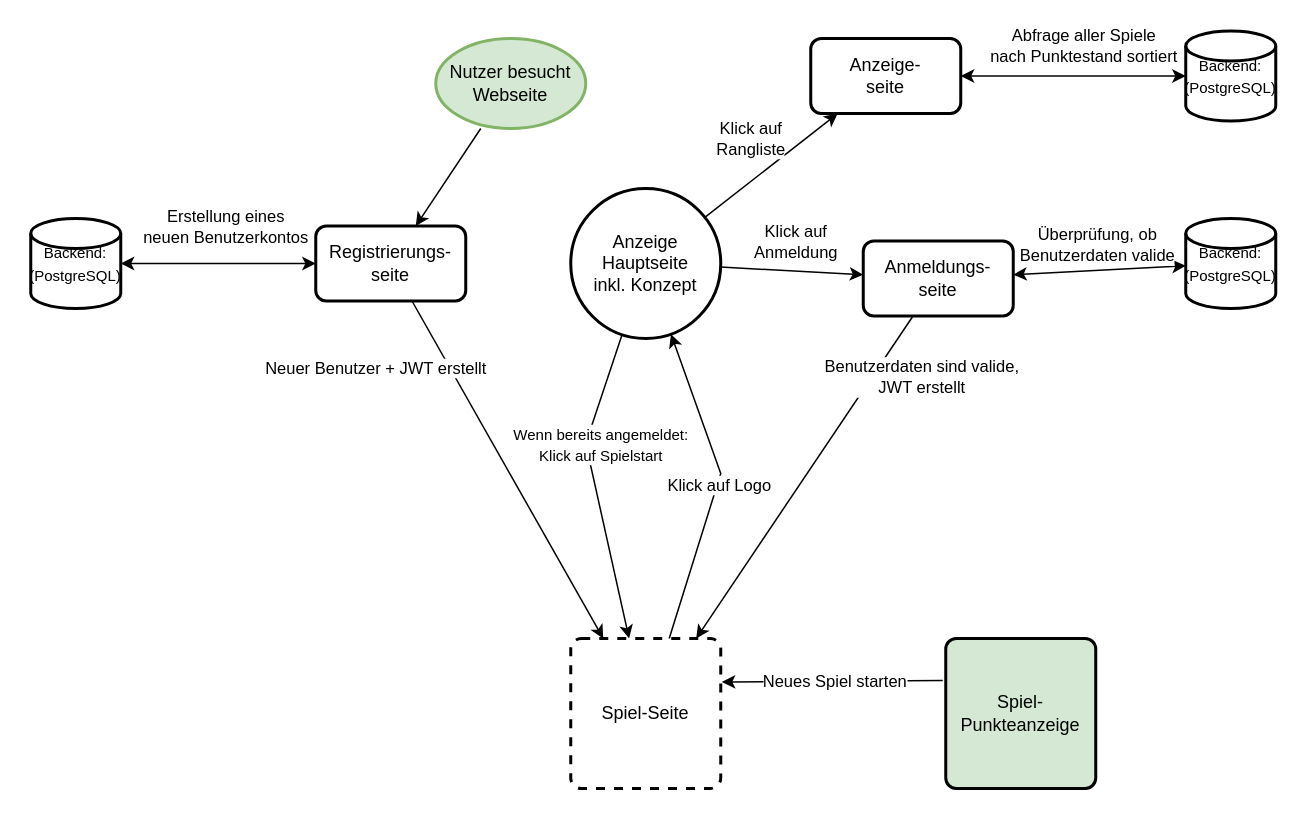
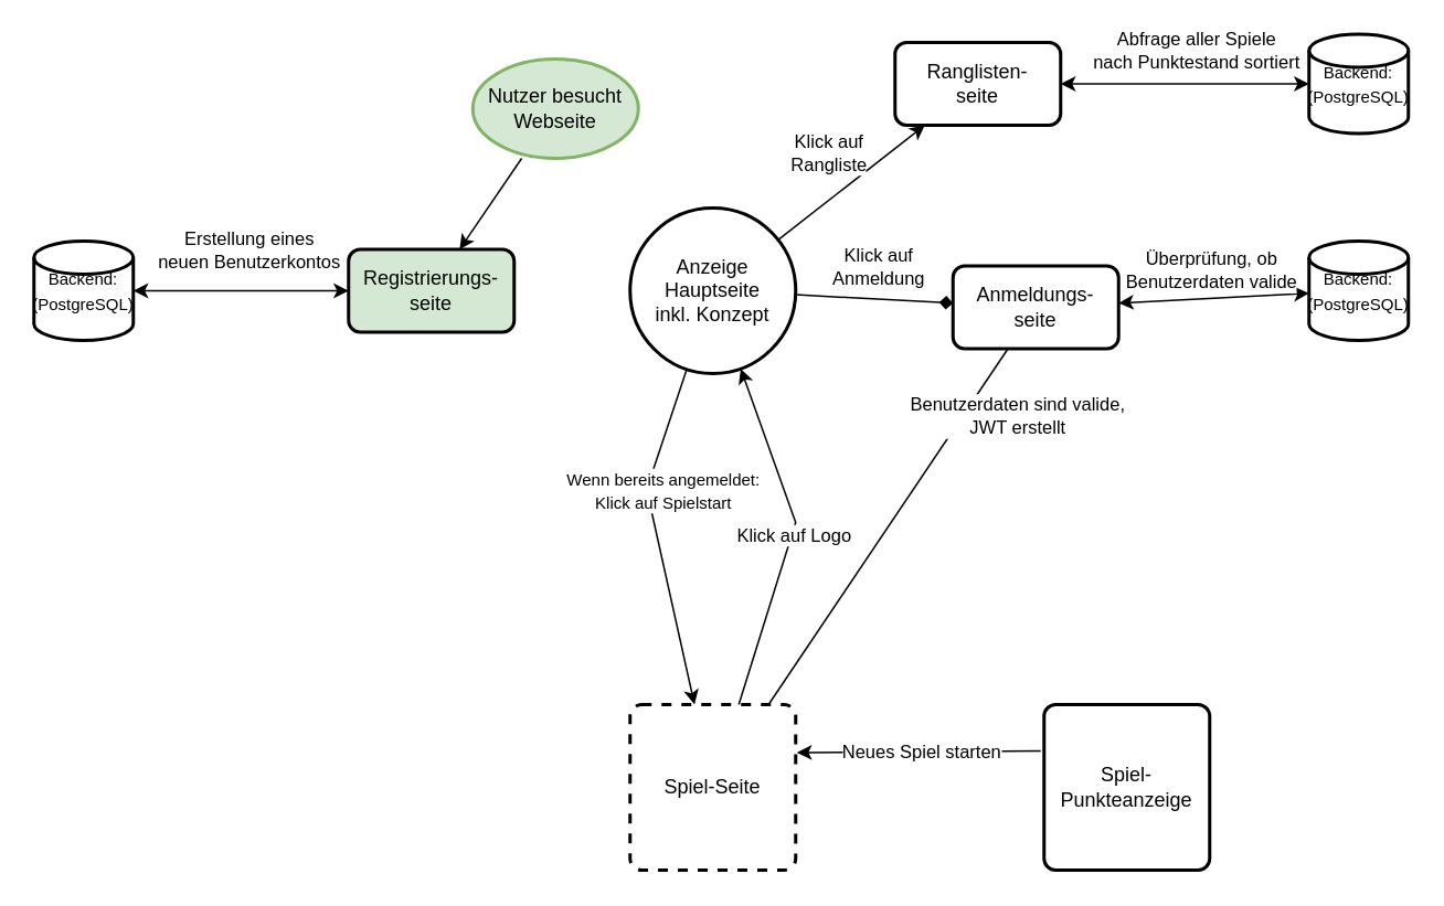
  <mxCell id="0" />
  <mxCell id="1" parent="0" />
  <mxCell id="2" value="" style="endArrow=classic;html=1;rounded=0;" edge="1" parent="1" source="3" target="16"><mxGeometry width="50" height="50" relative="1" as="geometry"><mxPoint x="380" y="225" as="sourcePoint" /><mxPoint x="430" y="175" as="targetPoint" /></mxGeometry></mxCell>
- <mxCell id="3" value="Nutzer besucht Webseite" style="strokeWidth=2;html=1;shape=mxgraph.flowchart.start_1;whiteSpace=wrap;fillColor=#d5e8d4;strokeColor=#82b366;" vertex="1" parent="1"><mxGeometry x="290" y="25" width="100" height="60" as="geometry" /></mxCell>
+ <mxCell id="3" value="Nutzer besucht Webseite" style="strokeWidth=2;html=1;shape=mxgraph.flowchart.start_1;whiteSpace=wrap;fillColor=#d5e8d4;strokeColor=#82b366;" vertex="1" parent="1"><mxGeometry x="285" y="35" width="100" height="60" as="geometry" /></mxCell>
  <mxCell id="4" value="&lt;div&gt;Anzeige&lt;/div&gt;&lt;div&gt;Hauptseite&lt;/div&gt;&lt;div&gt;inkl. Konzept&lt;/div&gt;" style="ellipse;whiteSpace=wrap;html=1;absoluteArcSize=1;arcSize=14;strokeWidth=2;" vertex="1" parent="1"><mxGeometry x="380" y="125" width="100" height="100" as="geometry" /></mxCell>
  <mxCell id="5" value="&lt;font style=&quot;font-size: 10px;&quot;&gt;Backend:&lt;br&gt;&lt;font style=&quot;font-size: 10px;&quot;&gt;(PostgreSQL)&lt;/font&gt;&lt;/font&gt;" style="strokeWidth=2;html=1;shape=mxgraph.flowchart.database;whiteSpace=wrap;" vertex="1" parent="1"><mxGeometry x="790" y="145" width="60" height="60" as="geometry" /></mxCell>
- <mxCell id="6" value="" style="endArrow=classic;html=1;rounded=0;" edge="1" parent="1" source="4" target="8"><mxGeometry width="50" height="50" relative="1" as="geometry"><mxPoint x="660" y="235" as="sourcePoint" /><mxPoint x="630" y="175" as="targetPoint" /></mxGeometry></mxCell>
+ <mxCell id="6" value="" style="endArrow=diamond;html=1;rounded=0;" edge="1" parent="1" source="4" target="8"><mxGeometry width="50" height="50" relative="1" as="geometry"><mxPoint x="660" y="235" as="sourcePoint" /><mxPoint x="630" y="175" as="targetPoint" /></mxGeometry></mxCell>
  <mxCell id="7" value="Klick auf&lt;br&gt;Anmeldung" style="edgeLabel;html=1;align=center;verticalAlign=middle;resizable=0;points=[];" vertex="1" connectable="0" parent="6"><mxGeometry x="0.411" y="-1" relative="1" as="geometry"><mxPoint x="-17" y="-21" as="offset" /></mxGeometry></mxCell>
  <mxCell id="8" value="Anmeldungs-&lt;br&gt;seite" style="rounded=1;whiteSpace=wrap;html=1;absoluteArcSize=1;arcSize=14;strokeWidth=2;" vertex="1" parent="1"><mxGeometry x="575" y="160" width="100" height="50" as="geometry" /></mxCell>
  <mxCell id="9" value="" style="endArrow=classic;startArrow=classic;html=1;rounded=0;" edge="1" parent="1" source="8" target="5"><mxGeometry width="50" height="50" relative="1" as="geometry"><mxPoint x="730" y="285" as="sourcePoint" /><mxPoint x="780" y="235" as="targetPoint" /></mxGeometry></mxCell>
  <mxCell id="10" value="&lt;div&gt;Überprüfung, ob&lt;/div&gt;&lt;div&gt;Benutzerdaten valide&lt;/div&gt;" style="edgeLabel;html=1;align=center;verticalAlign=middle;resizable=0;points=[];" vertex="1" connectable="0" parent="9"><mxGeometry x="0.501" y="2" relative="1" as="geometry"><mxPoint x="-30" y="-14" as="offset" /></mxGeometry></mxCell>
- <mxCell id="11" value="" style="endArrow=classic;html=1;rounded=0;" edge="1" parent="1" source="8" target="13"><mxGeometry width="50" height="50" relative="1" as="geometry"><mxPoint x="670" y="285" as="sourcePoint" /><mxPoint x="630" y="295" as="targetPoint" /></mxGeometry></mxCell>
+ <mxCell id="11" value="" style="endArrow=none;html=1;rounded=0;" edge="1" parent="1" source="8" target="13"><mxGeometry width="50" height="50" relative="1" as="geometry"><mxPoint x="670" y="285" as="sourcePoint" /><mxPoint x="630" y="295" as="targetPoint" /></mxGeometry></mxCell>
  <mxCell id="12" value="Benutzerdaten sind valide,&lt;br&gt;&lt;div&gt;JWT erstellt&lt;/div&gt;" style="edgeLabel;html=1;align=center;verticalAlign=middle;resizable=0;points=[];" vertex="1" connectable="0" parent="11"><mxGeometry x="-0.263" y="2" relative="1" as="geometry"><mxPoint x="57" y="-39" as="offset" /></mxGeometry></mxCell>
  <mxCell id="13" value="Spiel-Seite" style="rounded=1;whiteSpace=wrap;html=1;absoluteArcSize=1;arcSize=14;strokeWidth=2;dashed=1;" vertex="1" parent="1"><mxGeometry x="380" y="425" width="100" height="100" as="geometry" /></mxCell>
  <mxCell id="14" value="" style="endArrow=classic;html=1;rounded=0;" edge="1" parent="1" source="4" target="13"><mxGeometry width="50" height="50" relative="1" as="geometry"><mxPoint x="490" y="185" as="sourcePoint" /><mxPoint x="580" y="185" as="targetPoint" /><Array as="points"><mxPoint x="390" y="295" /></Array></mxGeometry></mxCell>
  <mxCell id="15" value="&lt;font style=&quot;font-size: 10px;&quot;&gt;Wenn bereits angemeldet:&lt;br&gt;Klick auf Spielstart&lt;/font&gt;" style="edgeLabel;html=1;align=center;verticalAlign=middle;resizable=0;points=[];" vertex="1" connectable="0" parent="14"><mxGeometry x="0.411" y="-1" relative="1" as="geometry"><mxPoint x="-5" y="-70" as="offset" /></mxGeometry></mxCell>
- <mxCell id="16" value="&lt;div&gt;Registrierungs-&lt;/div&gt;&lt;div&gt;seite&lt;/div&gt;" style="rounded=1;whiteSpace=wrap;html=1;absoluteArcSize=1;arcSize=14;strokeWidth=2;" vertex="1" parent="1"><mxGeometry x="210" y="150" width="100" height="50" as="geometry" /></mxCell>
+ <mxCell id="16" value="&lt;div&gt;Registrierungs-&lt;/div&gt;&lt;div&gt;seite&lt;/div&gt;" style="rounded=1;whiteSpace=wrap;html=1;absoluteArcSize=1;arcSize=14;strokeWidth=2;fillColor=#d5e8d4;" vertex="1" parent="1"><mxGeometry x="210" y="150" width="100" height="50" as="geometry" /></mxCell>
  <mxCell id="17" value="&lt;font style=&quot;font-size: 10px;&quot;&gt;Backend:&lt;br&gt;&lt;font style=&quot;font-size: 10px;&quot;&gt;(PostgreSQL)&lt;/font&gt;&lt;/font&gt;" style="strokeWidth=2;html=1;shape=mxgraph.flowchart.database;whiteSpace=wrap;" vertex="1" parent="1"><mxGeometry x="20" y="145" width="60" height="60" as="geometry" /></mxCell>
  <mxCell id="18" value="" style="endArrow=classic;startArrow=classic;html=1;rounded=0;" edge="1" parent="1" target="17" source="16"><mxGeometry width="50" height="50" relative="1" as="geometry"><mxPoint x="-20" y="230" as="sourcePoint" /><mxPoint x="90" y="290" as="targetPoint" /></mxGeometry></mxCell>
  <mxCell id="19" value="Erstellung eines&lt;br&gt;neuen Benutzerkontos" style="edgeLabel;html=1;align=center;verticalAlign=middle;resizable=0;points=[];" vertex="1" connectable="0" parent="18"><mxGeometry x="0.501" y="2" relative="1" as="geometry"><mxPoint x="37" y="-27" as="offset" /></mxGeometry></mxCell>
- <mxCell id="20" value="" style="endArrow=classic;html=1;rounded=0;" edge="1" parent="1" source="16" target="13"><mxGeometry width="50" height="50" relative="1" as="geometry"><mxPoint x="609" y="210" as="sourcePoint" /><mxPoint x="481" y="365" as="targetPoint" /></mxGeometry></mxCell>
- <mxCell id="21" value="Neuer Benutzer + JWT erstellt" style="edgeLabel;html=1;align=center;verticalAlign=middle;resizable=0;points=[];" vertex="1" connectable="0" parent="20"><mxGeometry x="-0.263" y="2" relative="1" as="geometry"><mxPoint x="-73" y="-37" as="offset" /></mxGeometry></mxCell>
  <mxCell id="22" value="" style="endArrow=classic;html=1;rounded=0;" edge="1" parent="1" source="13" target="4"><mxGeometry width="50" height="50" relative="1" as="geometry"><mxPoint x="423" y="235" as="sourcePoint" /><mxPoint x="560" y="395" as="targetPoint" /><Array as="points"><mxPoint x="480" y="315" /></Array></mxGeometry></mxCell>
  <mxCell id="23" value="Klick auf Logo" style="edgeLabel;html=1;align=center;verticalAlign=middle;resizable=0;points=[];" vertex="1" connectable="0" parent="22"><mxGeometry x="0.411" y="-1" relative="1" as="geometry"><mxPoint x="10" y="42" as="offset" /></mxGeometry></mxCell>
- <mxCell id="24" value="&lt;div&gt;Anzeige-&lt;/div&gt;&lt;div&gt;seite&lt;br&gt;&lt;/div&gt;" style="rounded=1;whiteSpace=wrap;html=1;absoluteArcSize=1;arcSize=14;strokeWidth=2;" vertex="1" parent="1"><mxGeometry x="540" y="25" width="100" height="50" as="geometry" /></mxCell>
+ <mxCell id="24" value="&lt;div&gt;Ranglisten-&lt;/div&gt;&lt;div&gt;seite&lt;br&gt;&lt;/div&gt;" style="rounded=1;whiteSpace=wrap;html=1;absoluteArcSize=1;arcSize=14;strokeWidth=2;" vertex="1" parent="1"><mxGeometry x="540" y="25" width="100" height="50" as="geometry" /></mxCell>
  <mxCell id="25" value="" style="endArrow=classic;html=1;rounded=0;" edge="1" parent="1" source="4" target="24"><mxGeometry width="50" height="50" relative="1" as="geometry"><mxPoint x="490" y="185" as="sourcePoint" /><mxPoint x="580" y="185" as="targetPoint" /></mxGeometry></mxCell>
  <mxCell id="26" value="Klick auf&lt;br&gt;Rangliste" style="edgeLabel;html=1;align=center;verticalAlign=middle;resizable=0;points=[];" vertex="1" connectable="0" parent="25"><mxGeometry x="0.411" y="-1" relative="1" as="geometry"><mxPoint x="-33" y="-5" as="offset" /></mxGeometry></mxCell>
  <mxCell id="27" value="&lt;font style=&quot;font-size: 10px;&quot;&gt;Backend:&lt;br&gt;&lt;font style=&quot;font-size: 10px;&quot;&gt;(PostgreSQL)&lt;/font&gt;&lt;/font&gt;" style="strokeWidth=2;html=1;shape=mxgraph.flowchart.database;whiteSpace=wrap;" vertex="1" parent="1"><mxGeometry x="790" y="20" width="60" height="60" as="geometry" /></mxCell>
  <mxCell id="28" value="" style="endArrow=classic;startArrow=classic;html=1;rounded=0;" edge="1" parent="1" source="24" target="27"><mxGeometry width="50" height="50" relative="1" as="geometry"><mxPoint x="680" y="185" as="sourcePoint" /><mxPoint x="800" y="185" as="targetPoint" /></mxGeometry></mxCell>
  <mxCell id="29" value="Abfrage aller Spiele&lt;br&gt;nach Punktestand sortiert" style="edgeLabel;html=1;align=center;verticalAlign=middle;resizable=0;points=[];" vertex="1" connectable="0" parent="28"><mxGeometry x="0.501" y="2" relative="1" as="geometry"><mxPoint x="-32" y="-19" as="offset" /></mxGeometry></mxCell>
- <mxCell id="30" value="Spiel-Punkteanzeige" style="rounded=1;whiteSpace=wrap;html=1;absoluteArcSize=1;arcSize=14;strokeWidth=2;fillColor=#d5e8d4;" vertex="1" parent="1"><mxGeometry x="630" y="425" width="100" height="100" as="geometry" /></mxCell>
+ <mxCell id="30" value="Spiel-Punkteanzeige" style="rounded=1;whiteSpace=wrap;html=1;absoluteArcSize=1;arcSize=14;strokeWidth=2;" vertex="1" parent="1"><mxGeometry x="630" y="425" width="100" height="100" as="geometry" /></mxCell>
  <mxCell id="31" value="" style="endArrow=classic;html=1;rounded=0;entryX=1.007;entryY=0.29;entryDx=0;entryDy=0;entryPerimeter=0;" edge="1" parent="1" target="13"><mxGeometry width="50" height="50" relative="1" as="geometry"><mxPoint x="628" y="453" as="sourcePoint" /><mxPoint x="650" y="510" as="targetPoint" /></mxGeometry></mxCell>
  <mxCell id="32" value="Neues Spiel starten" style="edgeLabel;html=1;align=center;verticalAlign=middle;resizable=0;points=[];" vertex="1" connectable="0" parent="31"><mxGeometry x="-0.013" relative="1" as="geometry"><mxPoint as="offset" /></mxGeometry></mxCell>
